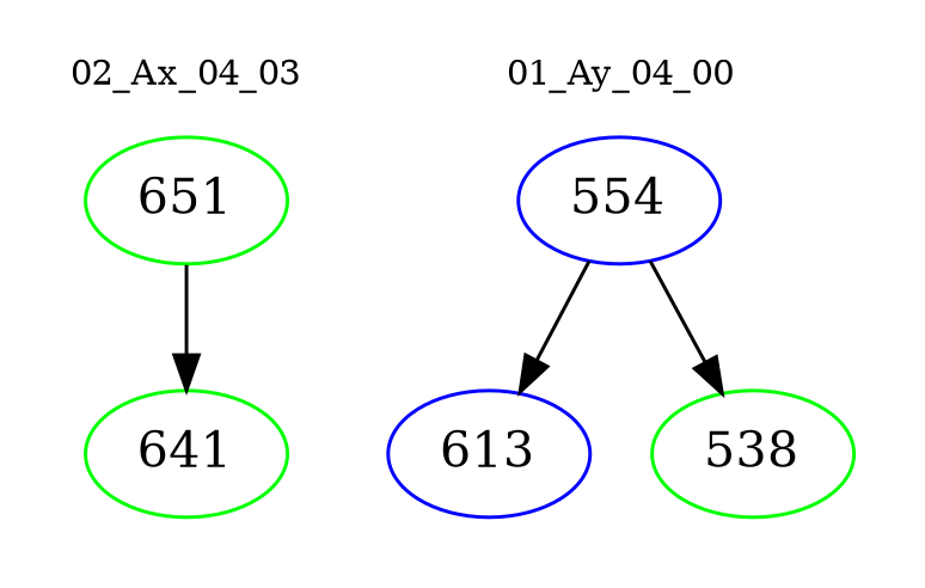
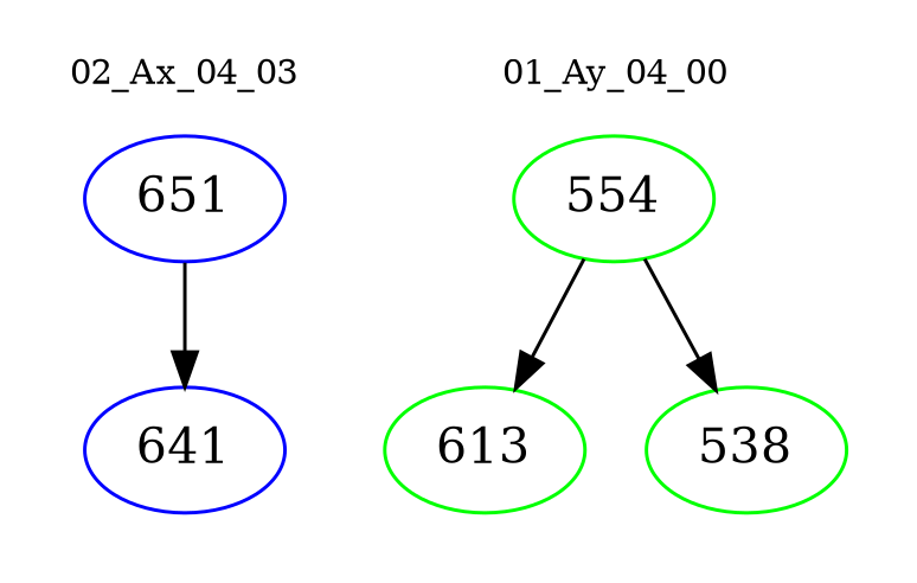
  digraph {
    node [color=blue]
    edge [color=black]
-   n1 [color=green label=651]
-   n2 [color=green label=641]
-   n3 [label=554]
-   n4 [label=613]
+   n1 [label=651]
+   n2 [label=641]
+   n3 [color=green label=554]
+   n4 [color=green label=613]
    n5 [color=green label=538]
    subgraph cluster_1 {
      color=white
      fontsize=10
      label="02_Ax_04_03"
      n1
      n2
    }
    subgraph cluster_2 {
      color=white
      fontsize=10
      label="01_Ay_04_00"
      n3
      n4
      n5
    }
    n1 -> n2
    n3 -> n4
    n3 -> n5
  }
